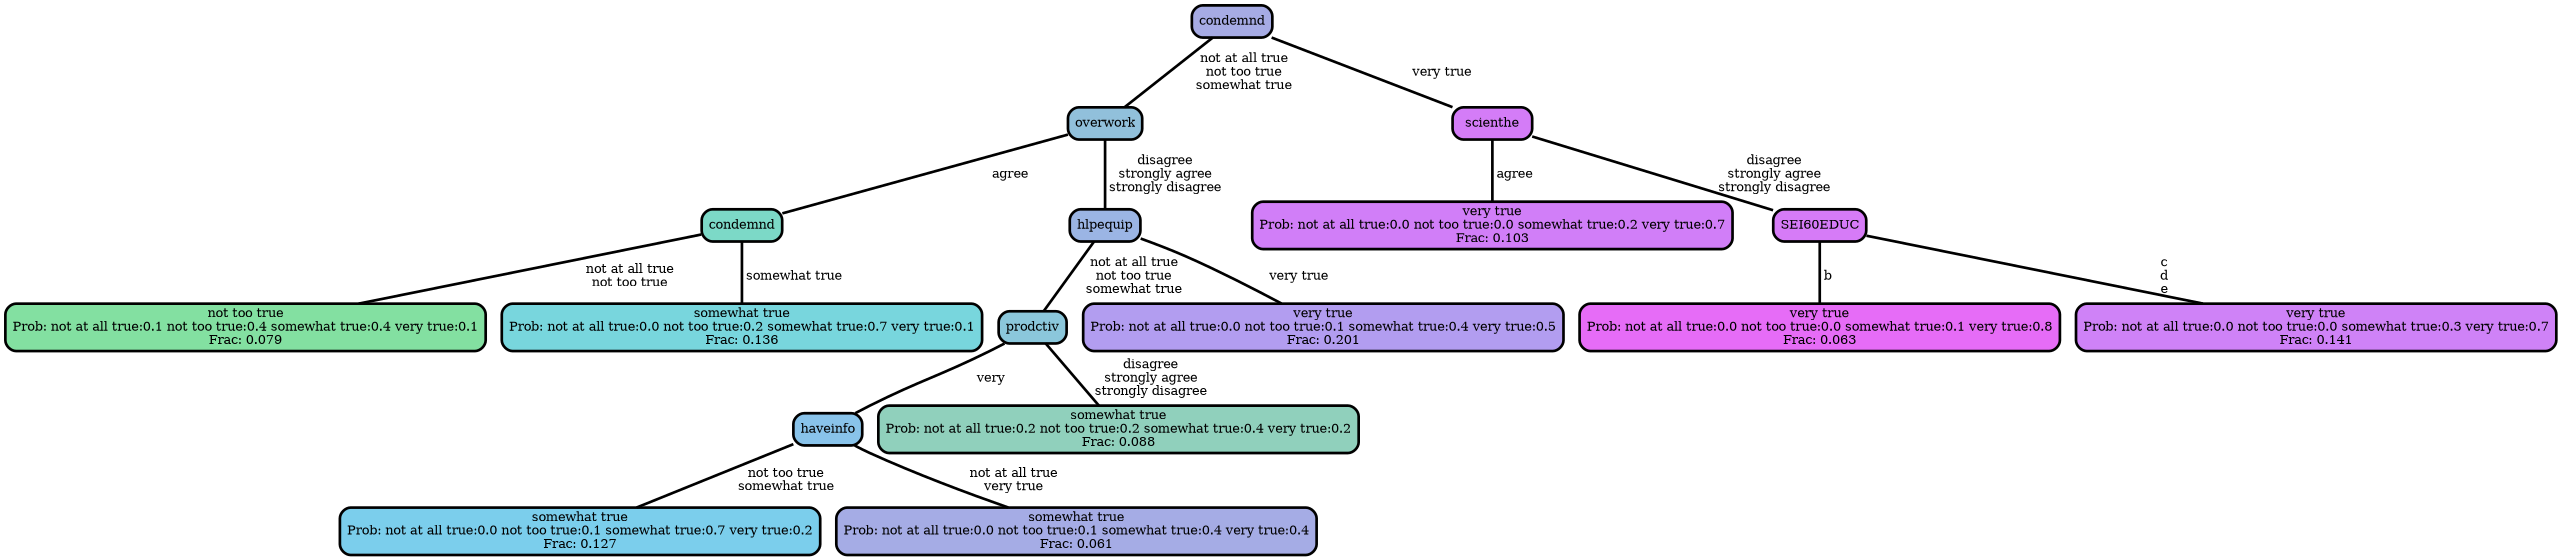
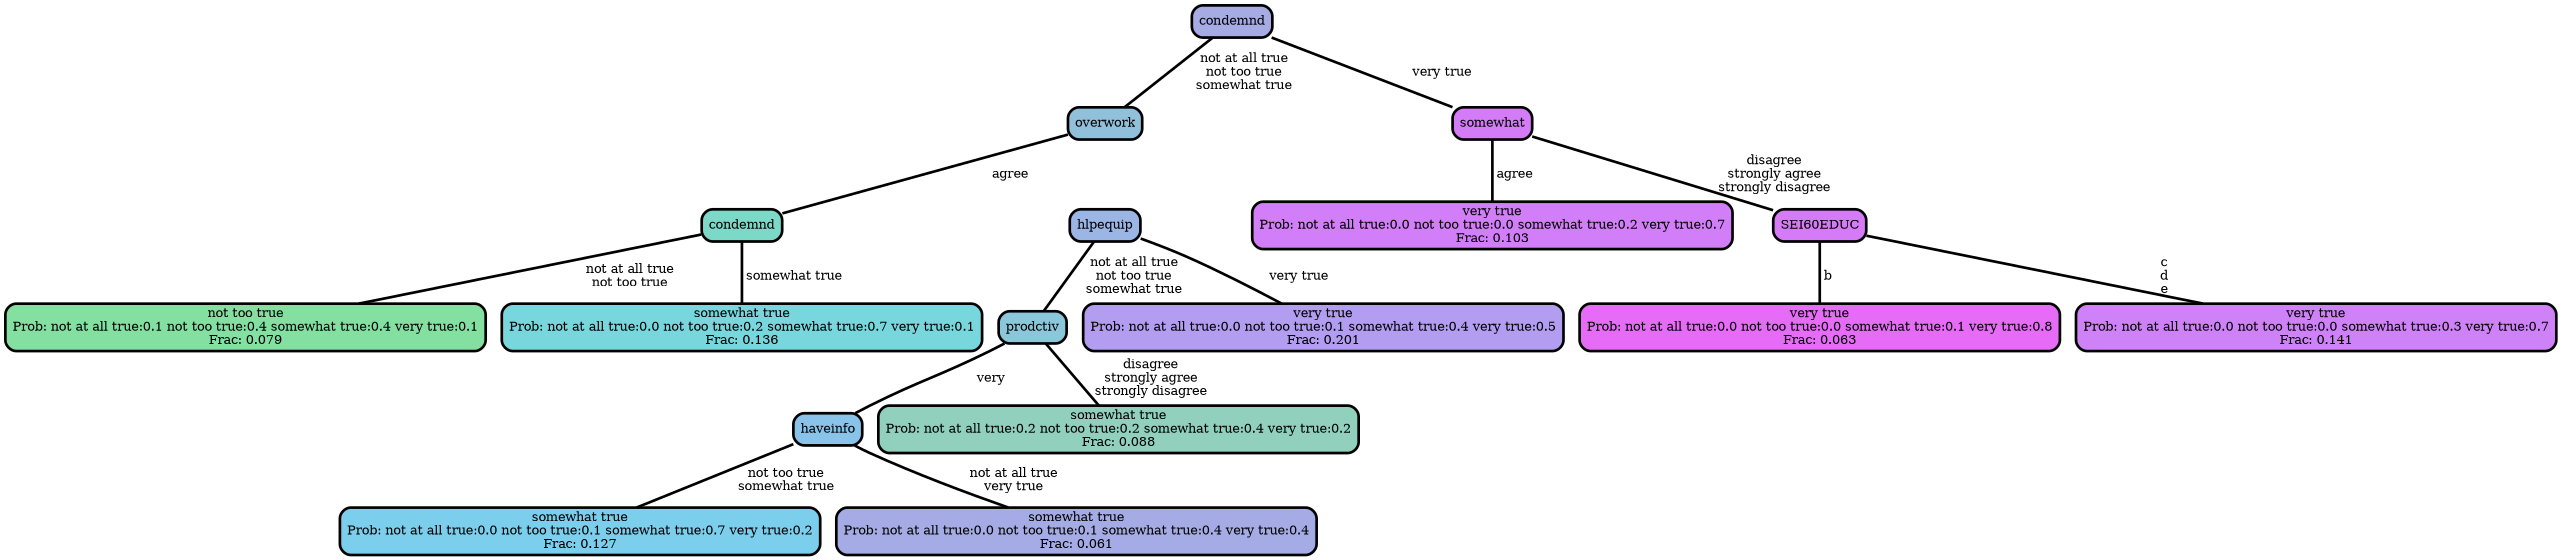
  graph {
    fontname="DejaVu Serif"
    ranksep="0 equally"
    splines=straight
    node [color=black fontcolor=black fontname="DejaVu Serif" penwidth=3 shape=box style="filled, rounded"]
    edge [color=black fontname="DejaVu Serif" penwidth=3]
    n1 [fillcolor="#83e0a1" label="not too true\nProb: not at all true:0.1 not too true:0.4 somewhat true:0.4 very true:0.1\nFrac: 0.079"]
    n2 [fillcolor="#7cd9c7" label=condemnd]
    n3 [fillcolor="#78d6dd" label="somewhat true\nProb: not at all true:0.0 not too true:0.2 somewhat true:0.7 very true:0.1\nFrac: 0.136"]
    n4 [fillcolor="#91c0db" label=overwork]
    n5 [fillcolor="#9bb5e4" label=hlpequip]
    n6 [fillcolor="#8bc7db" label=prodctiv]
    n7 [fillcolor="#b29df0" label="very true\nProb: not at all true:0.0 not too true:0.1 somewhat true:0.4 very true:0.5\nFrac: 0.201"]
    n8 [fillcolor="#7bceec" label="somewhat true\nProb: not at all true:0.0 not too true:0.1 somewhat true:0.7 very true:0.2\nFrac: 0.127"]
    n9 [fillcolor="#89c3ea" label=haveinfo]
    n10 [fillcolor="#a5ace5" label="somewhat true\nProb: not at all true:0.0 not too true:0.1 somewhat true:0.4 very true:0.4\nFrac: 0.061"]
    n11 [fillcolor="#90d0bc" label="somewhat true\nProb: not at all true:0.2 not too true:0.2 somewhat true:0.4 very true:0.2\nFrac: 0.088"]
    n12 [fillcolor="#a6abe4" label=condemnd]
-   n13 [fillcolor="#d47cf7" label=scienthe]
+   n13 [fillcolor="#d47cf7" label=somewhat]
    n14 [fillcolor="#d17ef8" label="very true\nProb: not at all true:0.0 not too true:0.0 somewhat true:0.2 very true:0.7\nFrac: 0.103"]
    n15 [fillcolor="#d67bf7" label=SEI60EDUC]
    n16 [fillcolor="#e66cf7" label="very true\nProb: not at all true:0.0 not too true:0.0 somewhat true:0.1 very true:0.8\nFrac: 0.063"]
    n17 [fillcolor="#cf82f7" label="very true\nProb: not at all true:0.0 not too true:0.0 somewhat true:0.3 very true:0.7\nFrac: 0.141"]
    subgraph sub_1 {
      rank=same
    }
    n2 -- n1 [label=" not at all true\n not too true"]
    n2 -- n3 [label=" somewhat true"]
    n4 -- n2 [label=" agree"]
-   n4 -- n5 [label=" disagree\n strongly agree\n strongly disagree"]
    n5 -- n6 [label=" not at all true\n not too true\n somewhat true"]
    n5 -- n7 [label=" very true"]
    n6 -- n9 [label=" very"]
    n6 -- n11 [label=" disagree\n strongly agree\n strongly disagree"]
    n9 -- n8 [label=" not too true\n somewhat true"]
    n9 -- n10 [label=" not at all true\n very true"]
    n12 -- n4 [label=" not at all true\n not too true\n somewhat true"]
    n12 -- n13 [label=" very true"]
    n13 -- n14 [label=" agree"]
    n13 -- n15 [label=" disagree\n strongly agree\n strongly disagree"]
    n15 -- n16 [label=" b"]
    n15 -- n17 [label=" c\n d\n e"]
  }
